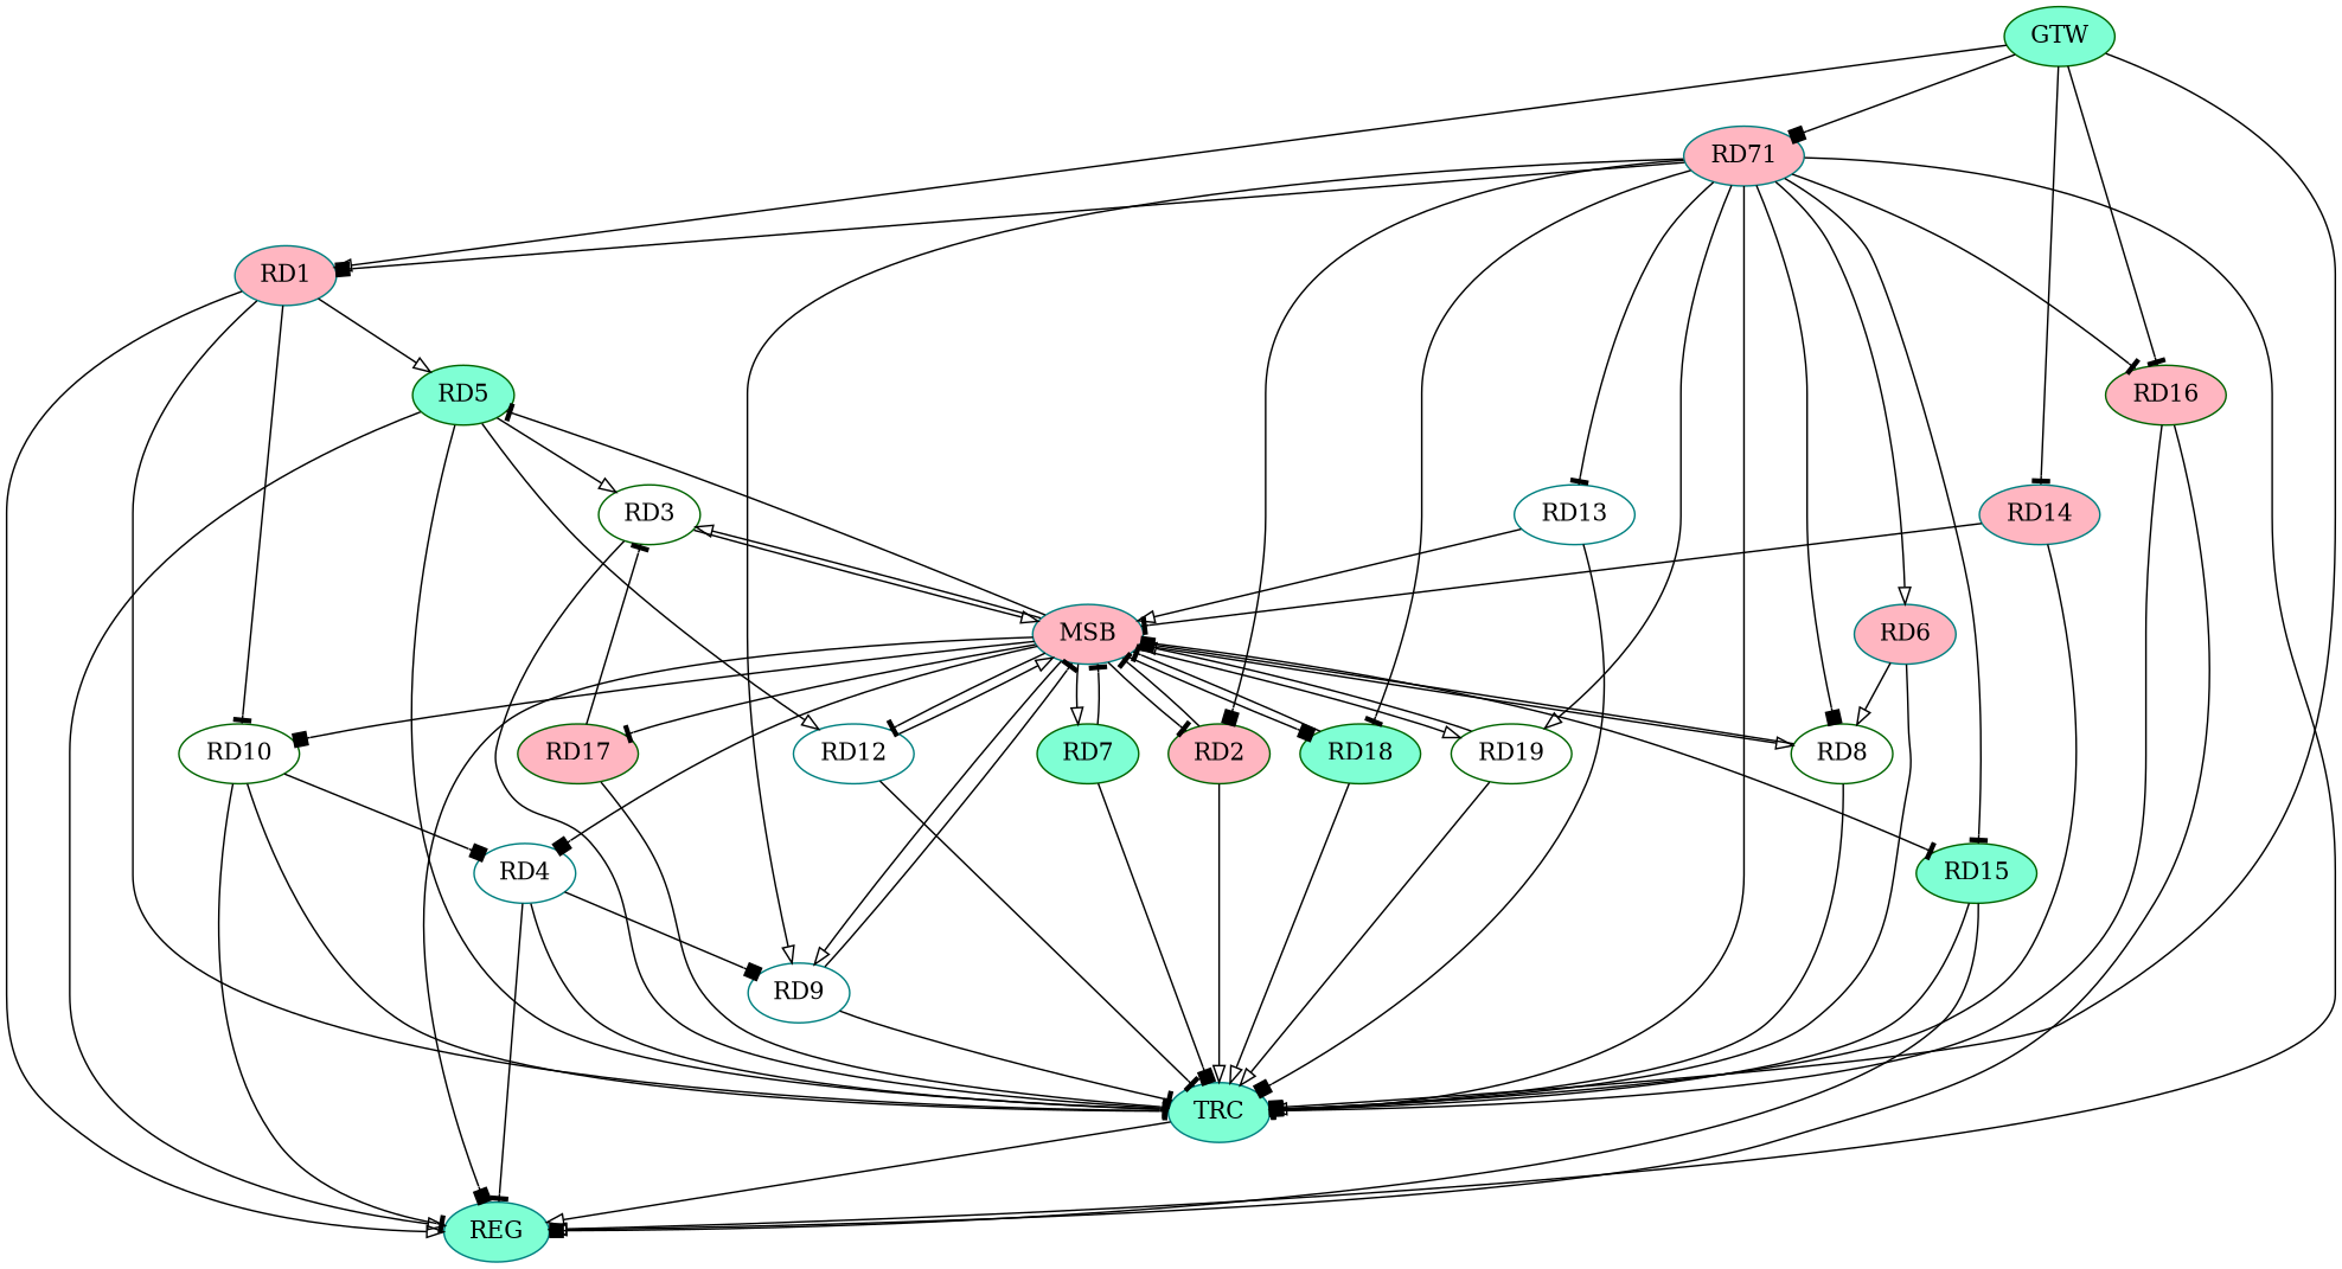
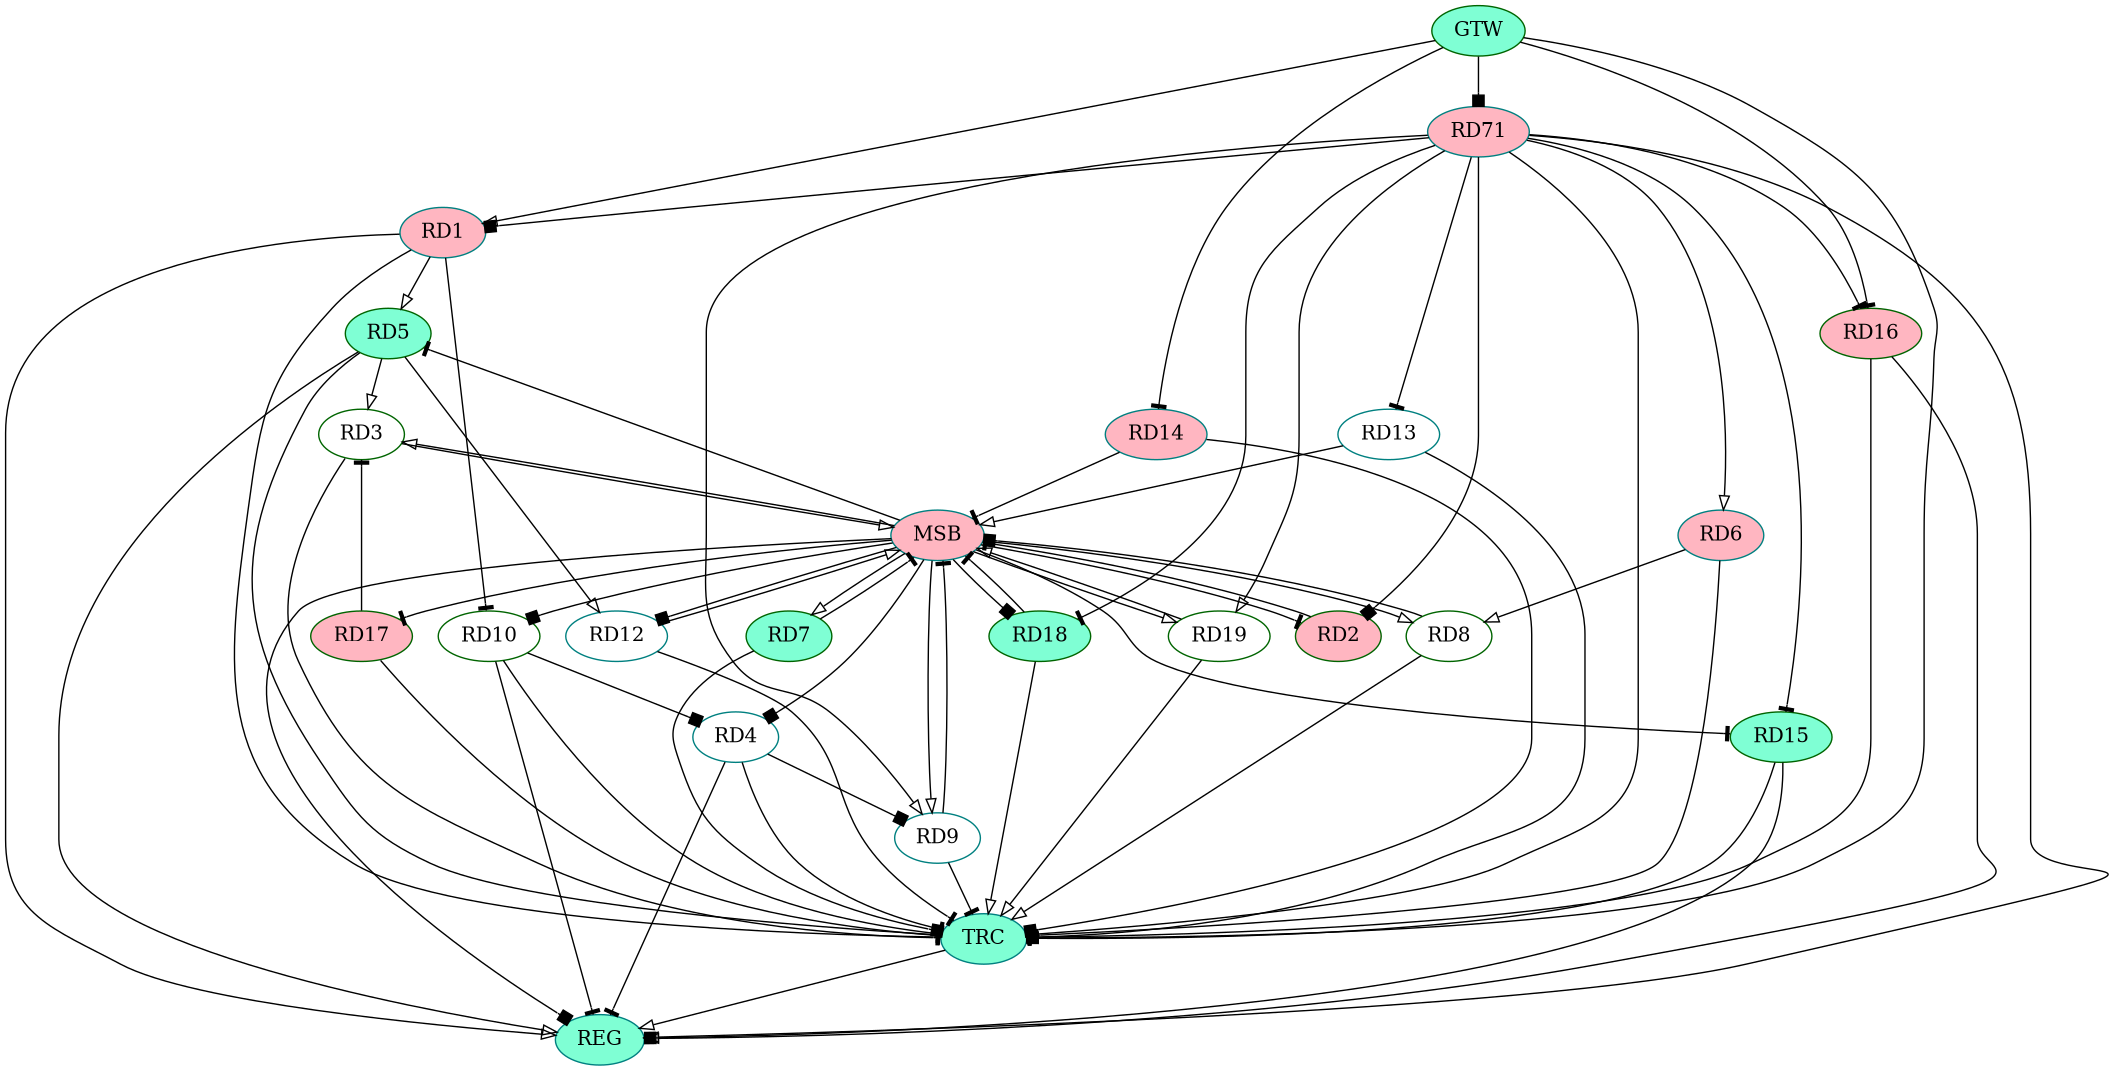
  strict digraph {
    node [color=darkgreen fillcolor=lightpink style=filled]
    edge [arrowhead=tee]
    n1 [color=teal label=RD1]
    n2 [fillcolor=aquamarine label=RD5]
    n3 [fillcolor=white label=RD10]
    n4 [color=teal fillcolor=aquamarine label=REG]
    n5 [color=teal fillcolor=aquamarine label=TRC]
    n6 [fillcolor=white label=RD3]
    n7 [color=teal fillcolor=white label=RD12]
    n8 [color=teal fillcolor=white label=RD4]
    n9 [label=RD2]
    n10 [color=teal label=MSB]
    n11 [color=teal fillcolor=white label=RD9]
    n12 [fillcolor=aquamarine label=RD7]
    n13 [fillcolor=white label=RD8]
    n14 [fillcolor=aquamarine label=RD15]
    n15 [fillcolor=aquamarine label=RD18]
    n16 [fillcolor=white label=RD19]
    n17 [label=RD17]
    n18 [color=teal label=RD6]
    n19 [color=teal label=RD71]
    n20 [color=teal fillcolor=white label=RD13]
    n21 [label=RD16]
    n22 [color=teal label=RD14]
    n23 [fillcolor=aquamarine label=GTW]
    n1 -> n2 [arrowhead=onormal]
    n1 -> n3
    n1 -> n4 [arrowhead=onormal]
    n1 -> n5
    n2 -> n4 [arrowhead=onormal]
    n2 -> n5
    n2 -> n6 [arrowhead=onormal]
    n2 -> n7 [arrowhead=onormal]
    n3 -> n4
    n3 -> n5
    n3 -> n8 [arrowhead=box]
    n5 -> n4 [arrowhead=onormal]
    n6 -> n5
    n6 -> n10 [arrowhead=onormal]
    n7 -> n5
    n7 -> n10 [arrowhead=onormal]
    n8 -> n4
    n8 -> n5
    n8 -> n11 [arrowhead=box]
-   n9 -> n5 [arrowhead=onormal]
    n9 -> n10
    n10 -> n2
    n10 -> n3 [arrowhead=box]
    n10 -> n4 [arrowhead=box]
    n10 -> n6 [arrowhead=onormal]
-   n10 -> n7
+   n10 -> n7 [arrowhead=box]
    n10 -> n8 [arrowhead=box]
    n10 -> n9
    n10 -> n11 [arrowhead=onormal]
    n10 -> n12 [arrowhead=onormal]
    n10 -> n13 [arrowhead=onormal]
    n10 -> n14
    n10 -> n15 [arrowhead=box]
    n10 -> n16 [arrowhead=onormal]
    n10 -> n17
    n11 -> n5
    n11 -> n10
    n12 -> n5 [arrowhead=box]
    n12 -> n10
    n13 -> n5 [arrowhead=onormal]
    n13 -> n10 [arrowhead=box]
    n14 -> n4 [arrowhead=box]
    n14 -> n5
    n15 -> n5 [arrowhead=onormal]
    n15 -> n10
    n16 -> n5 [arrowhead=onormal]
    n16 -> n10 [arrowhead=onormal]
    n17 -> n5
    n17 -> n6
    n18 -> n5 [arrowhead=box]
    n18 -> n13 [arrowhead=onormal]
    n19 -> n1 [arrowhead=box]
    n19 -> n4 [arrowhead=onormal]
    n19 -> n5
    n19 -> n9 [arrowhead=box]
    n19 -> n11 [arrowhead=onormal]
-   n19 -> n13 [arrowhead=box]
    n19 -> n14
    n19 -> n15
    n19 -> n16 [arrowhead=onormal]
    n19 -> n18 [arrowhead=onormal]
    n19 -> n20
    n19 -> n21
    n20 -> n5 [arrowhead=box]
    n20 -> n10 [arrowhead=onormal]
    n21 -> n4 [arrowhead=onormal]
    n21 -> n5
    n22 -> n5 [arrowhead=box]
    n22 -> n10
    n23 -> n1 [arrowhead=onormal]
    n23 -> n5 [arrowhead=box]
    n23 -> n19 [arrowhead=box]
    n23 -> n21
    n23 -> n22
  }
